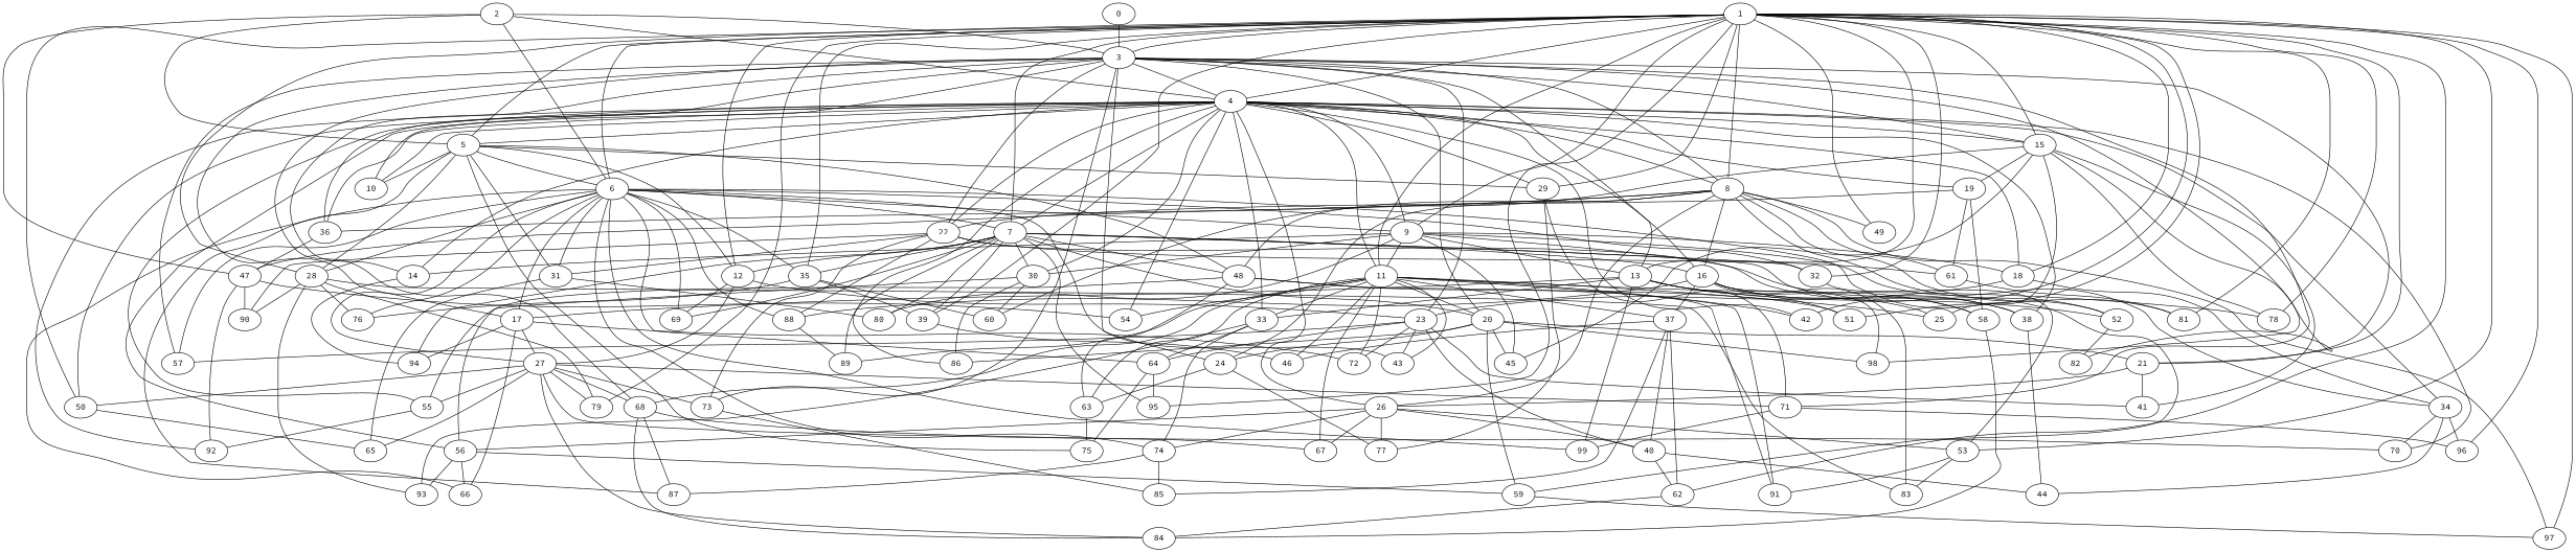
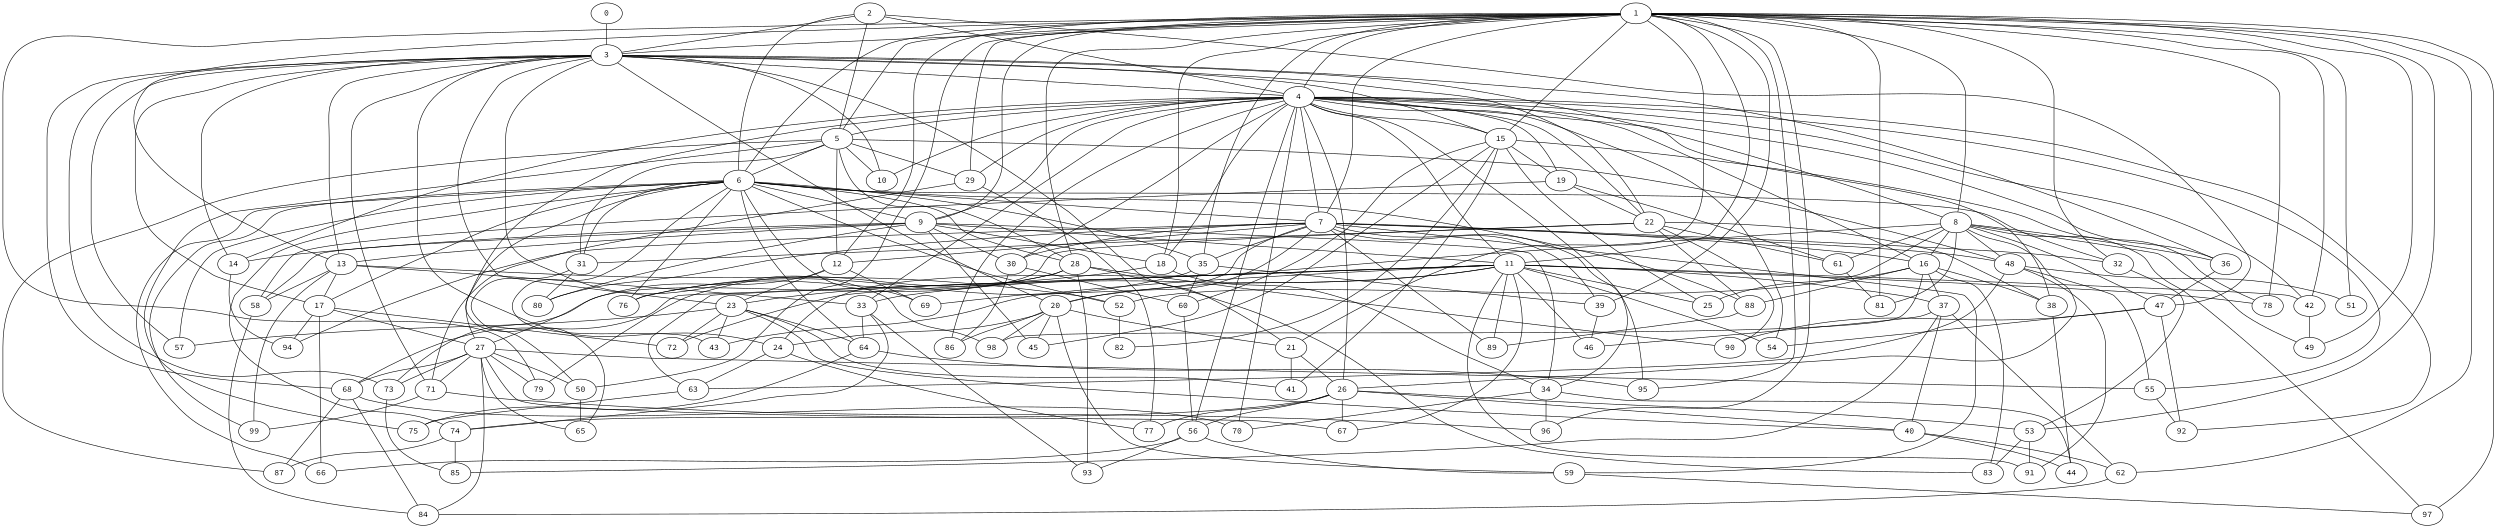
  strict graph {
    fontname="Source Code Pro"
    node [fontname="Source Code Pro"]
    edge [fontname="Source Code Pro" is_available=True prob=1.0]
    0
    3
    4
    8
    13
    15
    21
    10
    14
    17
    20
    22
    23
    24
    36
    57
    68
    71
    73
    98
    1
    5
    6
    7
    9
    11
    12
    18
    28
    29
    32
    35
    39
    42
    49
    50
    51
    53
    62
    78
    79
    81
    95
    96
    97
    16
    19
    26
    30
    33
    34
    38
    54
    55
    56
    70
    86
    92
    31
    48
    75
    87
    27
    43
    52
    64
    66
    69
    74
    76
    88
    99
    59
    80
    89
    94
    47
    61
    45
    58
    25
    37
    46
    63
    67
    72
    91
    41
    60
    82
    83
    90
    93
    77
    65
    84
    2
    40
    85
    44
    0 -- 3 [prob=0.451563096155]
    3 -- 4 [prob=0.661143025003]
    3 -- 8 [prob=0.586511792335]
    3 -- 13 [prob=0.94047797112]
    3 -- 15 [prob=0.331198377722]
    3 -- 21 [prob=0.237126053219]
    3 -- 10
    3 -- 14 [prob=0.592405671561]
    3 -- 17
    3 -- 20 [prob=0.858651835654]
    3 -- 22 [prob=0.323876816537]
    3 -- 23 [prob=0.857637263154]
    3 -- 24 [prob=0.438057854039]
    3 -- 36
    3 -- 57 [prob=0.765984392893]
    3 -- 68 [prob=0.706730563996]
    3 -- 71 [prob=0.600940331167]
    3 -- 73 [prob=0.224034198135]
    3 -- 98
-   4 -- 8 [prob=0.598959044953]
    4 -- 15 [prob=0.752155306104]
    4 -- 10 [prob=0.304982497839]
    4 -- 14 [prob=0.26227587067]
    4 -- 22 [prob=0.60240645641]
    4 -- 36 [prob=0.802300581374]
    4 -- 5
    4 -- 7 [prob=0.860258799902]
    4 -- 9
    4 -- 11 [prob=0.20439812923]
    4 -- 18 [prob=0.485891648176]
    4 -- 29
    4 -- 42
    4 -- 50 [prob=0.94325045523]
    4 -- 16 [prob=0.775444101503]
    4 -- 19
    4 -- 26 [prob=0.996490966771]
    4 -- 30
    4 -- 33 [prob=0.574175101809]
    4 -- 34 [prob=0.915229915278]
    4 -- 38
    4 -- 54
    4 -- 55 [prob=0.367324478947]
    4 -- 56 [prob=0.935551429721]
    4 -- 70
    4 -- 86 [prob=0.428085078783]
    4 -- 92 [prob=0.532160480817]
    8 -- 24 [prob=0.529861036479]
    8 -- 36 [prob=0.29011154058]
    8 -- 49
    8 -- 81 [prob=0.8012605904]
    8 -- 97 [prob=0.419025323396]
    8 -- 16 [prob=0.436303267063]
    8 -- 26 [prob=0.0177528830243]
    8 -- 48 [prob=0.177935138289]
    8 -- 52 [prob=0.310768729778]
    8 -- 47
    8 -- 61 [prob=0.205943998946]
    13 -- 17
-   13 -- 51
    13 -- 33
    13 -- 52 [prob=0.421102083766]
    13 -- 99 [prob=0.239054316402]
    13 -- 58 [prob=0.988808506012]
    15 -- 78
    15 -- 19 [prob=0.208879844429]
    15 -- 45
    15 -- 25 [prob=0.568679528855]
    15 -- 41 [prob=0.556606586033]
    15 -- 60 [prob=0.413133688081]
    15 -- 82
    21 -- 26 [prob=0.358557761897]
    21 -- 41
    14 -- 94 [prob=0.125520275128]
    17 -- 27 [prob=0.179141401028]
    17 -- 66
    17 -- 94 [prob=0.869091121635]
    17 -- 72
    20 -- 21
    20 -- 24
    20 -- 98 [prob=0.906967370593]
    20 -- 86 [prob=0.904930028696]
    20 -- 59 [prob=0.025025110815]
    20 -- 45 [prob=0.424622330418]
    22 -- 73
    22 -- 38 [prob=0.420391311944]
    22 -- 31 [prob=0.949077557097]
    22 -- 88 [prob=0.613511262674]
    22 -- 61 [prob=0.892184665651]
    22 -- 90 [prob=0.736586406323]
    23 -- 57 [prob=0.11506147901]
    23 -- 43
    23 -- 64 [prob=0.181904246417]
    23 -- 72
    23 -- 41 [prob=0.623267450584]
    23 -- 40 [prob=0.185519246196]
    24 -- 63 [prob=0.645262643842]
    24 -- 77 [prob=0.232410043612]
    36 -- 47
    68 -- 70 [prob=0.921715316833]
    68 -- 87 [prob=0.960782579469]
    68 -- 84
    71 -- 96 [prob=0.0895335726407]
    71 -- 99 [prob=0.608841150377]
    73 -- 85 [prob=0.213144585745]
    1 -- 3 [prob=0.166811582163]
    1 -- 4 [prob=0.054548983365]
    1 -- 8 [prob=0.8500799394]
    1 -- 13
    1 -- 15 [prob=0.978991151458]
    1 -- 21 [prob=0.817550246944]
    1 -- 5 [prob=0.465887776788]
    1 -- 6 [prob=0.351886406821]
    1 -- 7 [prob=0.244472895155]
    1 -- 9 [prob=0.651566495732]
    1 -- 11 [prob=0.817037093262]
    1 -- 12
    1 -- 18 [prob=0.591041557202]
    1 -- 28 [prob=0.32887230671]
    1 -- 29 [prob=0.491746249881]
    1 -- 32 [prob=0.532686664539]
    1 -- 35 [prob=0.0168105080209]
    1 -- 39 [prob=0.905236910114]
    1 -- 42
    1 -- 49
    1 -- 50 [prob=0.785747541463]
    1 -- 51
    1 -- 53 [prob=0.927606442682]
    1 -- 62 [prob=0.178300526828]
    1 -- 78
    1 -- 79 [prob=0.733412010021]
    1 -- 81 [prob=0.044355869524]
    1 -- 95
    1 -- 96
    1 -- 97 [prob=0.118046429436]
    5 -- 10 [prob=0.196103066579]
    5 -- 6 [prob=0.0316025895812]
    5 -- 12 [prob=0.630342740086]
    5 -- 28 [prob=0.638936586218]
    5 -- 29 [prob=0.216235609928]
    5 -- 31 [prob=0.21568840866]
    5 -- 48 [prob=0.82615230761]
    5 -- 75 [prob=0.995948701158]
    5 -- 87
    6 -- 17 [prob=0.822354661691]
    6 -- 57 [prob=0.628324024337]
    6 -- 7
    6 -- 9 [prob=0.763004301987]
    6 -- 28
    6 -- 32 [prob=0.837747650234]
    6 -- 35 [prob=0.5340028182]
    6 -- 31 [prob=0.551370630646]
    6 -- 27
    6 -- 43 [prob=0.575522778444]
    6 -- 52 [prob=0.722358723284]
    6 -- 64 [prob=0.817960946903]
    6 -- 66 [prob=0.485099571334]
    6 -- 69
    6 -- 74 [prob=0.694831893204]
    6 -- 76 [prob=0.0949629466011]
    6 -- 88 [prob=0.0140615154617]
    6 -- 99 [prob=0.680705982419]
    7 -- 20 [prob=0.933129697413]
    7 -- 12 [prob=0.589180905483]
    7 -- 32 [prob=0.98944655033]
    7 -- 35
    7 -- 39
    7 -- 95 [prob=0.94154148215]
    7 -- 16 [prob=0.559503531989]
    7 -- 30
    7 -- 48 [prob=0.0906679533878]
    7 -- 69 [prob=0.88674602862]
    7 -- 59 [prob=0.729160881871]
    7 -- 80
    7 -- 89 [prob=0.425557865095]
    7 -- 94 [prob=0.616293636828]
    9 -- 13 [prob=0.990040164779]
    9 -- 14 [prob=0.796922971978]
    9 -- 11 [prob=0.805516979766]
    9 -- 18 [prob=0.363261253568]
    9 -- 30 [prob=0.456971114612]
    9 -- 34 [prob=0.29920663961]
    9 -- 80 [prob=0.724480645939]
    9 -- 45
    9 -- 58 [prob=0.809036889243]
    11 -- 20
    11 -- 68 [prob=0.234052052336]
    11 -- 42
    11 -- 78 [prob=0.802292265692]
    11 -- 33
    11 -- 54 [prob=0.610562211706]
    11 -- 43 [prob=0.415442308855]
    11 -- 89
    11 -- 25 [prob=0.304225336119]
    11 -- 37
    11 -- 46 [prob=0.234954165111]
    11 -- 63 [prob=0.797516611512]
    11 -- 67
    11 -- 72 [prob=0.275045971845]
    11 -- 91
    12 -- 23
    12 -- 27 [prob=0.267851141143]
    12 -- 69 [prob=0.541198545791]
    18 -- 23 [prob=0.767206836367]
    18 -- 34 [prob=0.789328670304]
    28 -- 79 [prob=0.690990077644]
    28 -- 76 [prob=0.902545826871]
    28 -- 83
    28 -- 90 [prob=0.0826136140692]
    28 -- 93 [prob=0.614338684653]
    29 -- 71 [prob=0.898885425103]
    29 -- 77 [prob=0.0716399500963]
    32 -- 53 [prob=0.538237988194]
    35 -- 39
    35 -- 76
    35 -- 60 [prob=0.0160030401251]
    39 -- 46
+   42 -- 49 [prob=0.778815614674]
    50 -- 65 [prob=0.681537883898]
    53 -- 91 [prob=0.538619640752]
    53 -- 83 [prob=0.357974116056]
    62 -- 84 [prob=0.281790665223]
    16 -- 98 [prob=0.810886771962]
    16 -- 38
    16 -- 88 [prob=0.817903887385]
    16 -- 25
    16 -- 37
    16 -- 83 [prob=0.785070834895]
    19 -- 22 [prob=0.000872982186981]
    19 -- 61 [prob=0.83115634067]
    19 -- 58 [prob=0.137908517889]
    26 -- 53 [prob="8.78089165265e-05"]
    26 -- 56 [prob=0.884656743324]
    26 -- 74
    26 -- 67
    26 -- 77 [prob=0.902898662195]
    26 -- 40 [prob=0.639517888129]
-   30 -- 56 [prob=0.256095097831]
+   60 -- 56 [prob=0.256095097831]
    30 -- 86 [prob=0.646504639007]
    30 -- 60 [prob=0.636751691287]
    33 -- 64
    33 -- 74
    33 -- 93 [prob=0.851247808584]
    34 -- 96 [prob=0.0888066334216]
    34 -- 70 [prob=0.597498506312]
    34 -- 44 [prob=0.18078629051]
    38 -- 44 [prob=0.731624664264]
    55 -- 92 [prob=0.201357736665]
    56 -- 66 [prob=0.300288923372]
    56 -- 59 [prob=0.768638124112]
    56 -- 93 [prob=0.150115919158]
    31 -- 80 [prob=0.544842633347]
    31 -- 65 [prob=0.934586397625]
    48 -- 51
    48 -- 55 [prob=0.713072833312]
    48 -- 63
    48 -- 91 [prob=0.150757525258]
    27 -- 68 [prob=0.465364813824]
    27 -- 71
    27 -- 73 [prob=0.941276392681]
    27 -- 50
    27 -- 79 [prob=0.258170389244]
    27 -- 55
    27 -- 67
    27 -- 65
    27 -- 84
    52 -- 82 [prob=0.922774913447]
    64 -- 95 [prob=0.32893043875]
    64 -- 75 [prob=0.141432199297]
    74 -- 87 [prob=0.593007271897]
    74 -- 85 [prob=0.569338643795]
    88 -- 89 [prob=0.340141328861]
    59 -- 97 [prob=0.406709709101]
    47 -- 54 [prob=0.222182474941]
    47 -- 92
    47 -- 90 [prob=0.29374822668]
    61 -- 81 [prob=0.860774535481]
    58 -- 84 [prob=0.952766826418]
    37 -- 62 [prob=0.352610891061]
    37 -- 46
    37 -- 40 [prob=0.280047497018]
    37 -- 85 [prob=0.641319206767]
    63 -- 75
    2 -- 3
    2 -- 4 [prob=0.231717259552]
    2 -- 5
    2 -- 6 [prob=0.894686297673]
    2 -- 47
    40 -- 62
    40 -- 44 [prob=0.00346226930256]
  }
